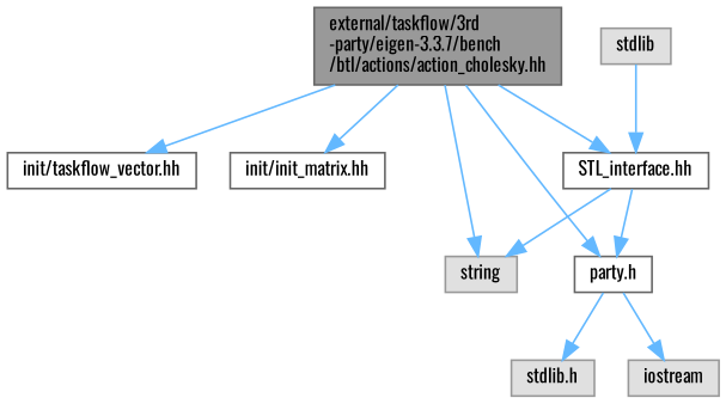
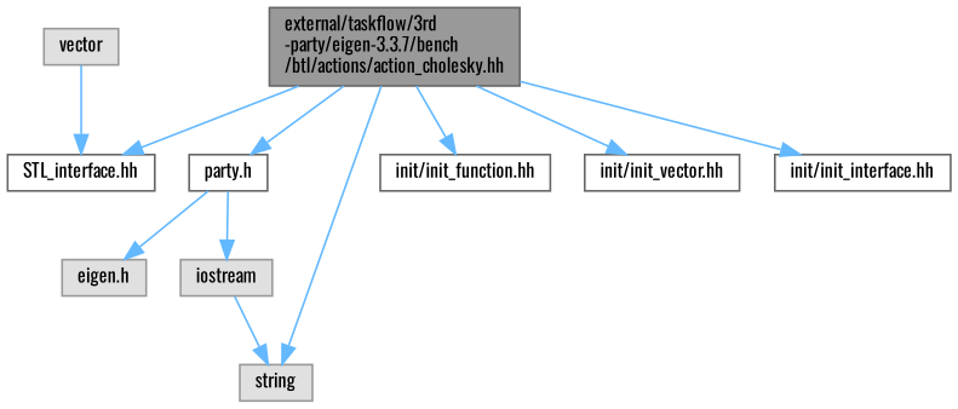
  digraph {
    fontname=Oswald
    node [color=grey40 fillcolor=white fontname=Oswald fontsize=10 shape=box style=filled]
    edge [color=steelblue1 fontname=Oswald fontsize=10 labelfontname=Helvetica labelfontsize=10 style=solid]
    n1 [color=gray40 fillcolor=grey60 fontcolor=black height=0.2 label="external/taskflow/3rd\l-party/eigen-3.3.7/bench\l/btl/actions/action_cholesky.hh" width=0.4]
    n2 [height=0.2 label="party.h" width=0.4]
    n3 [height=0.2 label="STL_interface.hh" width=0.4]
    n4 [color=grey60 fillcolor="#E0E0E0" height=0.2 label=string width=0.4]
-   n6 [height=0.2 label="init/taskflow_vector.hh" width=0.4]
-   n7 [height=0.2 label="init/init_matrix.hh" width=0.4]
-   n8 [color=grey60 fillcolor="#E0E0E0" height=0.2 label="stdlib.h" width=0.4]
+   n5 [height=0.2 label="init/init_function.hh" width=0.4]
+   n6 [height=0.2 label="init/init_vector.hh" width=0.4]
+   n7 [height=0.2 label="init/init_interface.hh" width=0.4]
+   n8 [color=grey60 fillcolor="#E0E0E0" height=0.2 label="eigen.h" width=0.4]
    n9 [color=grey60 fillcolor="#E0E0E0" height=0.2 label=iostream width=0.4]
-   n10 [color=grey60 fillcolor="#E0E0E0" height=0.2 label=stdlib width=0.4]
+   n10 [color=grey60 fillcolor="#E0E0E0" height=0.2 label=vector width=0.4]
    n1 -> n2
    n1 -> n3
    n1 -> n4
+   n1 -> n5
    n1 -> n6
    n1 -> n7
    n2 -> n8
    n2 -> n9
-   n3 -> n2
-   n3 -> n4
+   n9 -> n4
    n10 -> n3
  }
